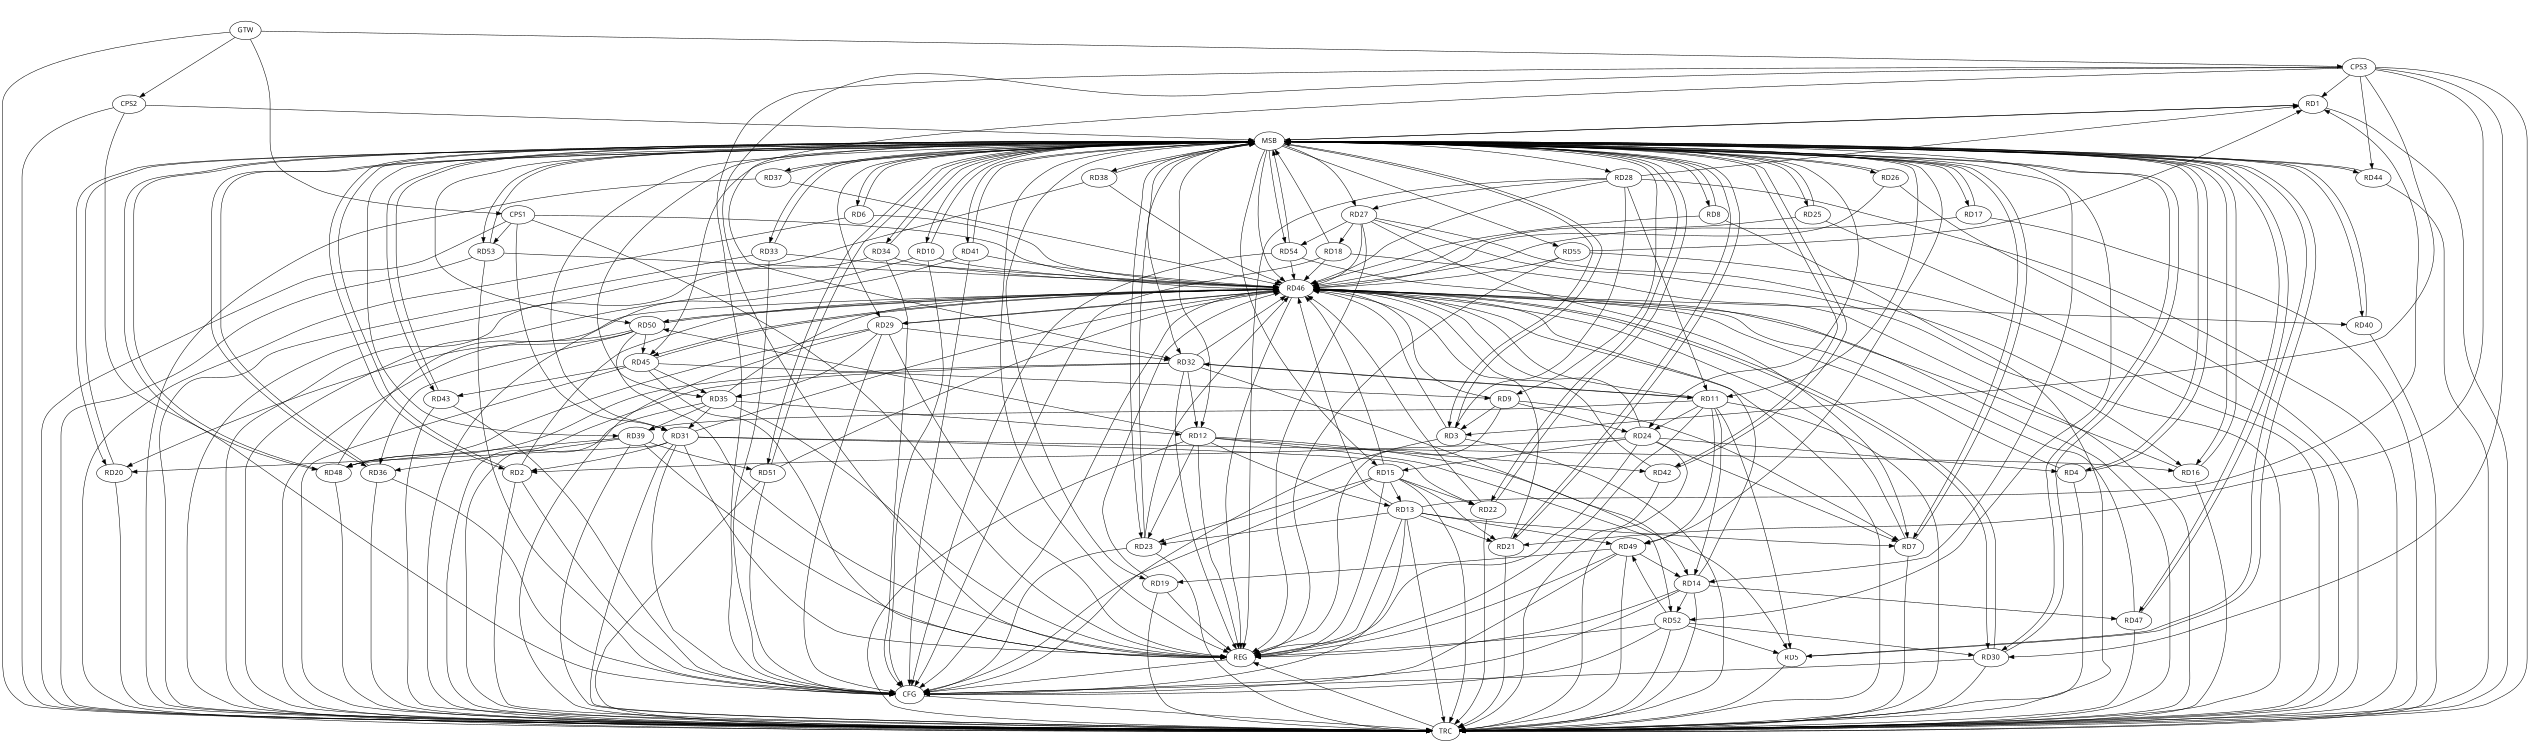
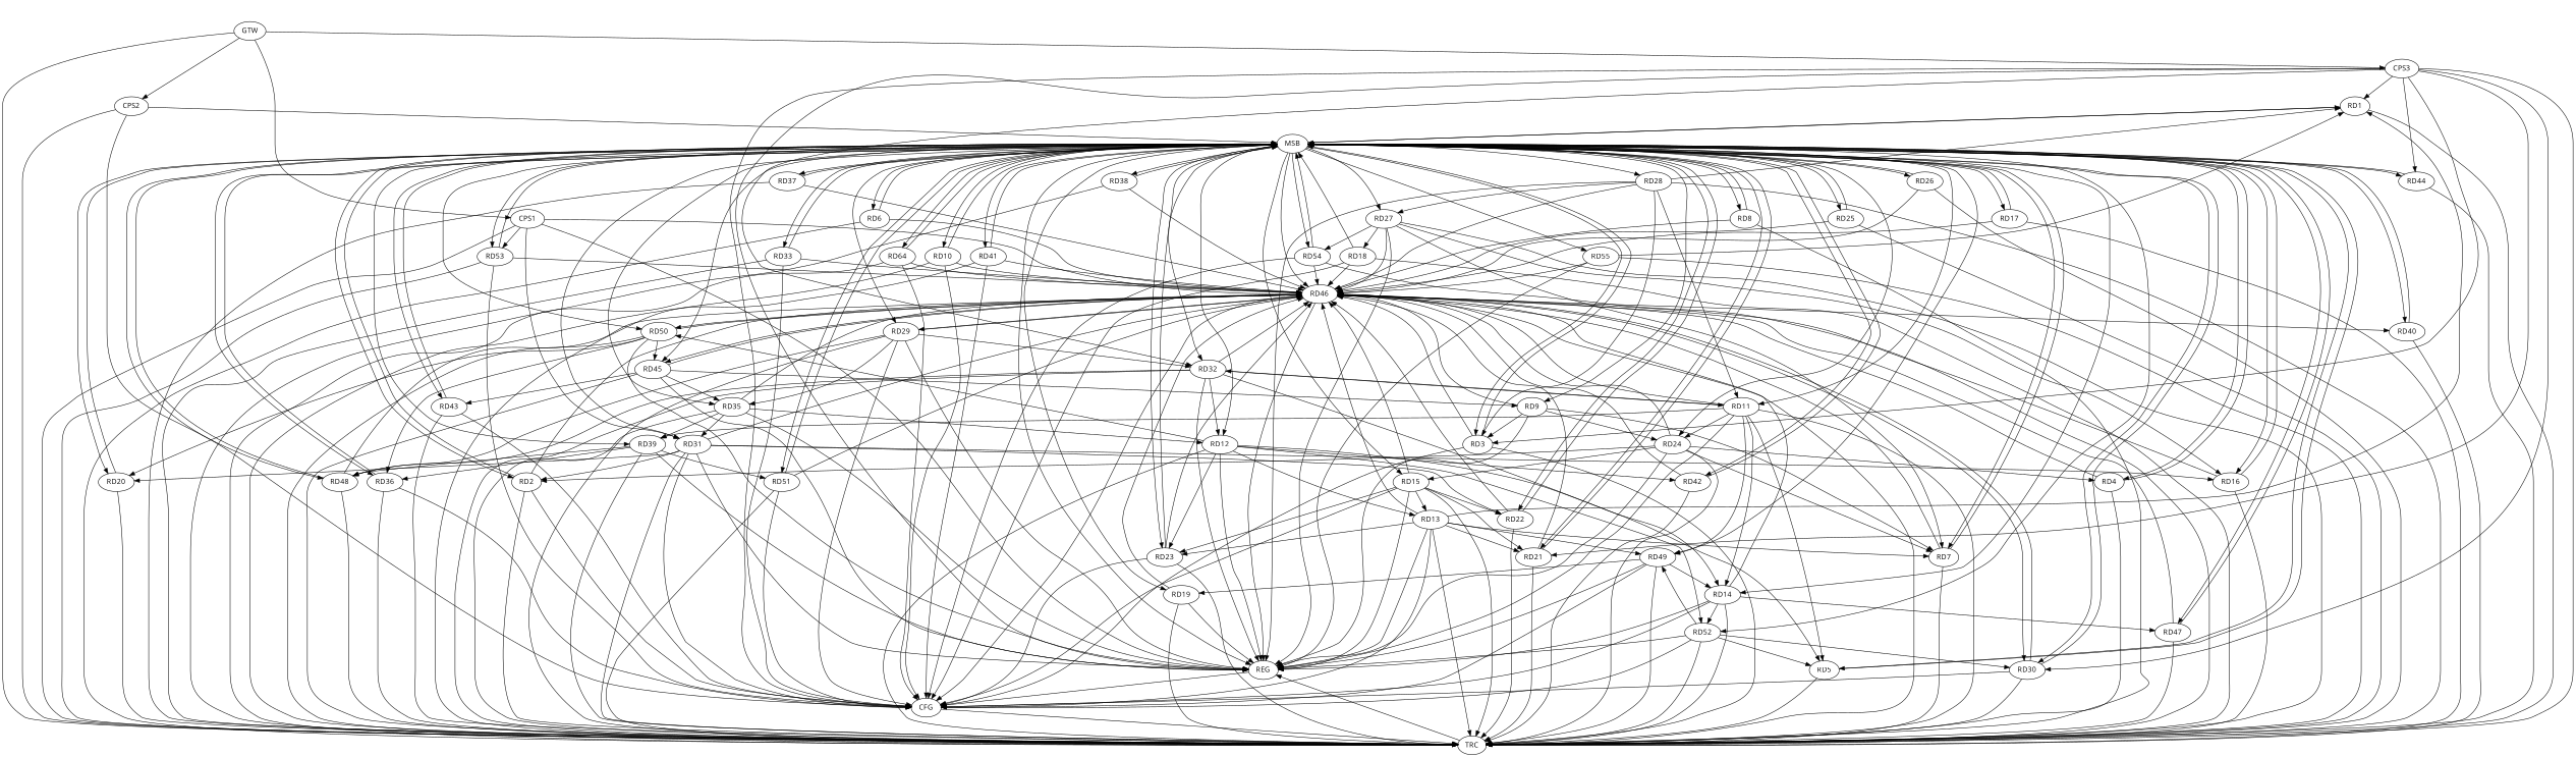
  strict digraph {
    fontname="Open Sans"
    node [fontname="Open Sans"]
    edge [fontname="Open Sans"]
    n1 [label=RD1]
    n2 [label=MSB]
    n3 [label=TRC]
    n4 [label=RD2]
    n5 [label=RD46]
    n6 [label=RD3]
    n7 [label=RD4]
    n8 [label=RD5]
    n9 [label=RD6]
    n10 [label=RD7]
    n11 [label=RD8]
    n12 [label=RD9]
    n13 [label=RD24]
    n14 [label=REG]
    n15 [label=RD10]
    n16 [label=RD11]
    n17 [label=RD14]
    n18 [label=RD32]
    n19 [label=RD39]
    n20 [label=RD49]
    n21 [label=RD12]
    n22 [label=RD23]
    n23 [label=RD42]
    n24 [label=RD50]
    n25 [label=RD52]
    n26 [label=RD21]
    n27 [label=RD47]
    n28 [label=RD15]
    n29 [label=RD22]
    n30 [label=RD16]
    n31 [label=RD17]
    n32 [label=RD19]
    n33 [label=RD20]
    n34 [label=RD25]
    n35 [label=RD26]
    n36 [label=RD27]
    n37 [label=RD54]
    n38 [label=RD28]
    n39 [label=RD29]
    n40 [label=RD35]
    n41 [label=RD48]
    n42 [label=RD30]
    n43 [label=RD31]
    n44 [label=RD33]
-   n45 [label=RD34]
+   n45 [label=RD64]
    n46 [label=RD36]
    n47 [label=RD37]
    n48 [label=RD38]
    n49 [label=RD51]
    n50 [label=RD40]
    n51 [label=RD41]
    n52 [label=RD43]
    n53 [label=RD44]
    n54 [label=RD45]
    n55 [label=RD53]
    n56 [label=RD55]
    n57 [label=CFG]
    n58 [label=RD13]
    n59 [label=RD18]
    n60 [label=CPS1]
    n61 [label=CPS2]
    n62 [label=CPS3]
    n63 [label=GTW]
    n1 -> n2
    n1 -> n3
    n2 -> n1
    n2 -> n4
    n2 -> n5
    n2 -> n6
    n2 -> n7
    n2 -> n8
    n2 -> n9
    n2 -> n10
    n2 -> n11
    n2 -> n12
    n2 -> n13
    n2 -> n14
    n2 -> n15
    n2 -> n16
    n2 -> n17
    n2 -> n18
    n2 -> n19
    n2 -> n20
    n2 -> n21
    n2 -> n22
    n2 -> n23
    n2 -> n24
    n2 -> n25
    n2 -> n26
    n2 -> n27
    n2 -> n28
    n2 -> n29
    n2 -> n30
    n2 -> n31
    n2 -> n32
    n2 -> n33
    n2 -> n34
    n2 -> n35
    n2 -> n36
    n2 -> n37
    n2 -> n38
    n2 -> n39
    n2 -> n40
    n2 -> n41
    n2 -> n42
    n2 -> n43
    n2 -> n44
    n2 -> n45
    n2 -> n46
    n2 -> n47
    n2 -> n48
    n2 -> n49
    n2 -> n50
    n2 -> n51
    n2 -> n52
    n2 -> n53
    n2 -> n54
    n2 -> n55
    n2 -> n56
    n3 -> n14
    n4 -> n2
    n4 -> n3
    n4 -> n5
    n4 -> n57
    n5 -> n3
    n5 -> n14
    n5 -> n24
    n5 -> n39
    n5 -> n42
    n5 -> n50
    n5 -> n54
    n5 -> n57
    n6 -> n2
    n6 -> n3
    n6 -> n5
    n6 -> n57
    n7 -> n2
    n7 -> n3
    n7 -> n5
    n8 -> n2
    n8 -> n3
    n9 -> n2
    n9 -> n3
    n9 -> n5
    n10 -> n2
    n10 -> n3
    n10 -> n5
    n11 -> n2
    n11 -> n3
    n11 -> n5
    n12 -> n5
    n12 -> n6
    n12 -> n10
    n12 -> n13
    n12 -> n14
    n13 -> n3
    n13 -> n4
    n13 -> n5
    n13 -> n7
    n13 -> n10
    n13 -> n14
    n13 -> n28
    n14 -> n57
    n15 -> n2
    n15 -> n3
    n15 -> n5
    n15 -> n57
    n16 -> n3
    n16 -> n5
    n16 -> n8
    n16 -> n13
    n16 -> n14
    n16 -> n17
    n16 -> n18
    n16 -> n19
    n16 -> n20
    n17 -> n3
    n17 -> n5
    n17 -> n14
    n17 -> n25
    n17 -> n27
    n17 -> n57
    n18 -> n3
    n18 -> n5
    n18 -> n14
    n18 -> n16
    n18 -> n17
    n18 -> n21
    n18 -> n41
    n19 -> n3
    n19 -> n14
    n19 -> n41
    n19 -> n46
    n19 -> n49
    n20 -> n3
    n20 -> n14
    n20 -> n17
    n20 -> n32
    n20 -> n57
    n21 -> n3
    n21 -> n8
    n21 -> n14
    n21 -> n22
    n21 -> n23
    n21 -> n24
    n21 -> n25
    n21 -> n58
    n22 -> n2
    n22 -> n3
    n22 -> n5
    n22 -> n57
    n23 -> n2
    n23 -> n3
    n23 -> n5
    n24 -> n3
    n24 -> n5
    n24 -> n14
    n24 -> n33
    n24 -> n46
    n24 -> n54
    n25 -> n3
    n25 -> n8
    n25 -> n14
    n25 -> n20
    n25 -> n42
    n25 -> n57
    n26 -> n2
    n26 -> n3
    n26 -> n5
    n27 -> n2
    n27 -> n3
    n27 -> n5
    n28 -> n3
    n28 -> n5
    n28 -> n14
    n28 -> n22
    n28 -> n26
    n28 -> n29
    n28 -> n57
    n28 -> n58
    n29 -> n2
    n29 -> n3
    n29 -> n5
    n30 -> n2
    n30 -> n3
    n30 -> n5
    n31 -> n2
    n31 -> n3
    n31 -> n5
    n32 -> n3
    n32 -> n5
    n32 -> n14
    n33 -> n2
    n33 -> n3
    n34 -> n2
    n34 -> n3
    n34 -> n5
    n35 -> n2
    n35 -> n3
    n35 -> n5
    n36 -> n3
    n36 -> n5
    n36 -> n10
    n36 -> n14
    n36 -> n30
    n36 -> n37
    n36 -> n59
    n37 -> n2
    n37 -> n3
    n37 -> n5
    n37 -> n57
    n38 -> n1
    n38 -> n3
    n38 -> n5
    n38 -> n6
    n38 -> n14
    n38 -> n16
    n38 -> n36
    n39 -> n3
    n39 -> n5
    n39 -> n14
    n39 -> n18
    n39 -> n40
    n39 -> n41
    n39 -> n57
    n40 -> n3
    n40 -> n5
    n40 -> n14
    n40 -> n19
    n40 -> n21
    n40 -> n43
    n41 -> n2
    n41 -> n3
    n41 -> n5
    n42 -> n2
    n42 -> n3
    n42 -> n5
    n42 -> n57
    n43 -> n3
    n43 -> n4
    n43 -> n5
    n43 -> n14
    n43 -> n29
    n43 -> n30
    n43 -> n33
    n43 -> n57
    n44 -> n2
    n44 -> n3
    n44 -> n5
    n44 -> n57
    n45 -> n2
    n45 -> n3
    n45 -> n5
    n45 -> n57
    n46 -> n2
    n46 -> n3
    n46 -> n57
    n47 -> n2
    n47 -> n3
    n47 -> n5
    n48 -> n2
    n48 -> n3
    n48 -> n5
    n49 -> n2
    n49 -> n3
    n49 -> n5
    n49 -> n57
    n50 -> n2
    n50 -> n3
    n51 -> n2
    n51 -> n3
    n51 -> n5
    n51 -> n57
    n52 -> n2
    n52 -> n3
    n52 -> n57
    n53 -> n2
    n53 -> n3
    n54 -> n3
    n54 -> n5
    n54 -> n12
    n54 -> n14
    n54 -> n40
    n54 -> n52
    n55 -> n2
    n55 -> n3
    n55 -> n5
    n55 -> n57
    n56 -> n1
    n56 -> n3
    n56 -> n5
    n56 -> n14
    n57 -> n3
    n58 -> n1
    n58 -> n3
    n58 -> n5
    n58 -> n10
    n58 -> n14
    n58 -> n20
    n58 -> n22
    n58 -> n26
    n58 -> n57
    n59 -> n2
    n59 -> n3
    n59 -> n5
    n59 -> n57
    n60 -> n3
    n60 -> n5
    n60 -> n14
    n60 -> n43
    n60 -> n55
    n61 -> n2
    n61 -> n3
    n61 -> n57
    n62 -> n1
    n62 -> n3
    n62 -> n6
    n62 -> n14
    n62 -> n18
    n62 -> n26
    n62 -> n42
    n62 -> n53
    n62 -> n57
    n63 -> n3
    n63 -> n60
    n63 -> n61
    n63 -> n62
  }
